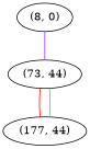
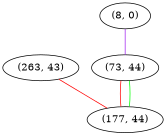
  graph {
    edge [color=red weight=1]
+   "(263, 43)"
    "(177, 44)"
    n3 [label="(8, 0)"]
    "(73, 44)"
+   "(263, 43)" -- "(177, 44)"
    n3 -- "(73, 44)" [color=purple weight=4]
    "(73, 44)" -- "(177, 44)"
    "(73, 44)" -- "(177, 44)" [color=green weight=2]
  }
